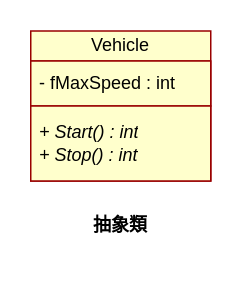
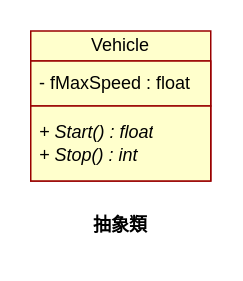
  <mxCell id="0" />
  <mxCell id="1" parent="0" />
  <mxCell id="2" value="Vehicle" style="swimlane;fontStyle=0;childLayout=stackLayout;horizontal=1;startSize=20;horizontalStack=0;resizeParent=1;resizeParentMax=0;resizeLast=0;collapsible=1;marginBottom=0;whiteSpace=wrap;html=1;strokeColor=#990000;fillColor=#FFFFCC;" vertex="1" parent="1"><mxGeometry x="20" y="20" width="120" height="100" as="geometry" /></mxCell>
- <mxCell id="3" value="- fMaxSpeed : int" style="text;strokeColor=#990000;fillColor=#FFFFCC;align=left;verticalAlign=middle;spacingLeft=4;spacingRight=4;overflow=hidden;points=[[0,0.5],[1,0.5]];portConstraint=eastwest;rotatable=0;whiteSpace=wrap;html=1;" vertex="1" parent="2"><mxGeometry y="20" width="120" height="30" as="geometry" /></mxCell>
- <mxCell id="4" value="&lt;i&gt;+ Start() : int&lt;br&gt;+ Stop() : int&lt;/i&gt;" style="text;strokeColor=#990000;fillColor=#FFFFCC;align=left;verticalAlign=middle;spacingLeft=4;spacingRight=4;overflow=hidden;points=[[0,0.5],[1,0.5]];portConstraint=eastwest;rotatable=0;whiteSpace=wrap;html=1;" vertex="1" parent="2"><mxGeometry y="50" width="120" height="50" as="geometry" /></mxCell>
+ <mxCell id="3" value="- fMaxSpeed : float" style="text;strokeColor=#990000;fillColor=#FFFFCC;align=left;verticalAlign=middle;spacingLeft=4;spacingRight=4;overflow=hidden;points=[[0,0.5],[1,0.5]];portConstraint=eastwest;rotatable=0;whiteSpace=wrap;html=1;" vertex="1" parent="2"><mxGeometry y="20" width="120" height="30" as="geometry" /></mxCell>
+ <mxCell id="4" value="&lt;i&gt;+ Start() : float&lt;br&gt;+ Stop() : int&lt;/i&gt;" style="text;strokeColor=#990000;fillColor=#FFFFCC;align=left;verticalAlign=middle;spacingLeft=4;spacingRight=4;overflow=hidden;points=[[0,0.5],[1,0.5]];portConstraint=eastwest;rotatable=0;whiteSpace=wrap;html=1;" vertex="1" parent="2"><mxGeometry y="50" width="120" height="50" as="geometry" /></mxCell>
  <mxCell id="5" value="&lt;b&gt;抽象類&lt;/b&gt;" style="text;html=1;strokeColor=none;fillColor=none;align=center;verticalAlign=middle;whiteSpace=wrap;rounded=0;" vertex="1" parent="1"><mxGeometry x="50" y="135" width="60" height="30" as="geometry" /></mxCell>
